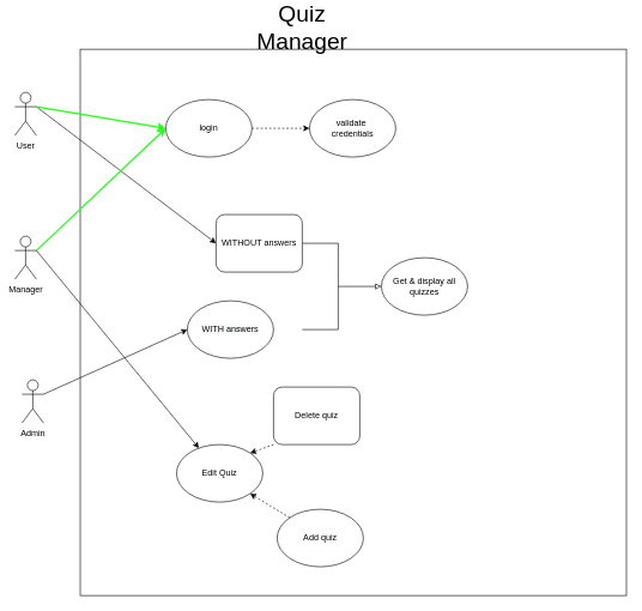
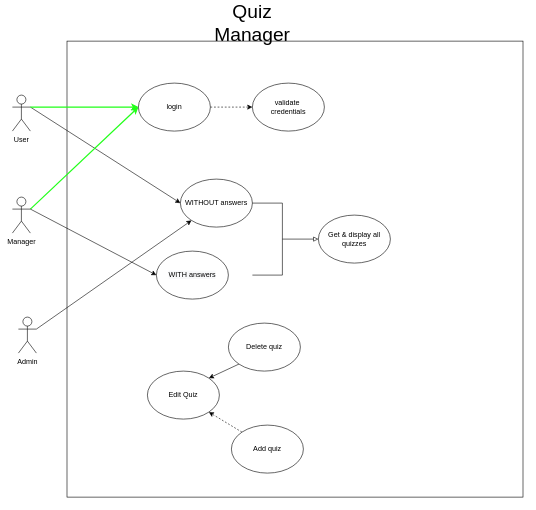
  <mxCell id="0" />
  <mxCell id="1" parent="0" />
  <mxCell id="2" value="" style="whiteSpace=wrap;html=1;aspect=fixed;" vertex="1" parent="1"><mxGeometry x="111" y="60" width="760" height="760" as="geometry" /></mxCell>
  <mxCell id="3" style="edgeStyle=none;rounded=0;orthogonalLoop=1;jettySize=auto;html=1;exitX=1;exitY=0.333;exitDx=0;exitDy=0;exitPerimeter=0;entryX=0;entryY=0.5;entryDx=0;entryDy=0;" edge="1" parent="1" source="4" target="13"><mxGeometry relative="1" as="geometry" /></mxCell>
- <mxCell id="4" value="User" style="shape=umlActor;verticalLabelPosition=bottom;verticalAlign=top;html=1;outlineConnect=0;" vertex="1" parent="1"><mxGeometry x="20" y="120" width="30" height="60" as="geometry" /></mxCell>
+ <mxCell id="4" value="User" style="shape=umlActor;verticalLabelPosition=bottom;verticalAlign=top;html=1;outlineConnect=0;" vertex="1" parent="1"><mxGeometry x="20" y="150" width="30" height="60" as="geometry" /></mxCell>
  <mxCell id="5" style="rounded=0;orthogonalLoop=1;jettySize=auto;html=1;exitX=1;exitY=0.333;exitDx=0;exitDy=0;exitPerimeter=0;strokeColor=#21FF19;strokeWidth=2;" edge="1" parent="1" source="7"><mxGeometry relative="1" as="geometry"><mxPoint x="230" y="170" as="targetPoint" /></mxGeometry></mxCell>
- <mxCell id="6" style="edgeStyle=none;rounded=0;orthogonalLoop=1;jettySize=auto;html=1;exitX=1;exitY=0.333;exitDx=0;exitDy=0;exitPerimeter=0;" edge="1" parent="1" source="7" target="14"><mxGeometry relative="1" as="geometry"><mxPoint x="540" y="430" as="targetPoint" /></mxGeometry></mxCell>
+ <mxCell id="6" style="edgeStyle=none;rounded=0;orthogonalLoop=1;jettySize=auto;html=1;exitX=1;exitY=0.333;exitDx=0;exitDy=0;exitPerimeter=0;entryX=0;entryY=0.5;entryDx=0;entryDy=0;" edge="1" parent="1" source="7" target="16"><mxGeometry relative="1" as="geometry"><mxPoint x="540" y="430" as="targetPoint" /></mxGeometry></mxCell>
  <mxCell id="7" value="Manager" style="shape=umlActor;verticalLabelPosition=bottom;verticalAlign=top;html=1;outlineConnect=0;" vertex="1" parent="1"><mxGeometry x="20" y="320" width="30" height="60" as="geometry" /></mxCell>
- <mxCell id="8" style="edgeStyle=none;rounded=0;orthogonalLoop=1;jettySize=auto;html=1;exitX=1;exitY=0.333;exitDx=0;exitDy=0;exitPerimeter=0;entryX=0;entryY=0.5;entryDx=0;entryDy=0;" edge="1" parent="1" source="9" target="16"><mxGeometry relative="1" as="geometry"><mxPoint x="230" y="330" as="targetPoint" /></mxGeometry></mxCell>
+ <mxCell id="8" style="edgeStyle=none;rounded=0;orthogonalLoop=1;jettySize=auto;html=1;exitX=1;exitY=0.333;exitDx=0;exitDy=0;exitPerimeter=0;" edge="1" parent="1" source="9" target="13"><mxGeometry relative="1" as="geometry"><mxPoint x="230" y="330" as="targetPoint" /></mxGeometry></mxCell>
  <mxCell id="9" value="Admin" style="shape=umlActor;verticalLabelPosition=bottom;verticalAlign=top;html=1;outlineConnect=0;" vertex="1" parent="1"><mxGeometry x="30" y="520" width="30" height="60" as="geometry" /></mxCell>
  <mxCell id="10" value="" style="edgeStyle=orthogonalEdgeStyle;rounded=0;orthogonalLoop=1;jettySize=auto;html=1;dashed=1;" edge="1" parent="1" source="11" target="12"><mxGeometry relative="1" as="geometry" /></mxCell>
  <mxCell id="11" value="login" style="ellipse;whiteSpace=wrap;html=1;" vertex="1" parent="1"><mxGeometry x="230" y="130" width="120" height="80" as="geometry" /></mxCell>
- <mxCell id="12" value="validate&amp;nbsp;&lt;br&gt;credentials" style="ellipse;whiteSpace=wrap;html=1;" vertex="1" parent="1"><mxGeometry x="430" y="130" width="120" height="80" as="geometry" /></mxCell>
- <mxCell id="13" value="WITHOUT answers" style="whiteSpace=wrap;html=1;rounded=1;" vertex="1" parent="1"><mxGeometry x="300" y="290" width="120" height="80" as="geometry" /></mxCell>
+ <mxCell id="12" value="validate&amp;nbsp;&lt;br&gt;credentials" style="ellipse;whiteSpace=wrap;html=1;" vertex="1" parent="1"><mxGeometry x="420" y="130" width="120" height="80" as="geometry" /></mxCell>
+ <mxCell id="13" value="WITHOUT answers" style="ellipse;whiteSpace=wrap;html=1;" vertex="1" parent="1"><mxGeometry x="300" y="290" width="120" height="80" as="geometry" /></mxCell>
  <mxCell id="14" value="Edit Quiz" style="ellipse;whiteSpace=wrap;html=1;" vertex="1" parent="1"><mxGeometry x="245" y="610" width="120" height="80" as="geometry" /></mxCell>
  <mxCell id="15" value="" style="endArrow=classic;html=1;entryX=0;entryY=0.5;entryDx=0;entryDy=0;strokeColor=#21FF19;strokeWidth=2;exitX=1;exitY=0.333;exitDx=0;exitDy=0;exitPerimeter=0;" edge="1" parent="1" source="4" target="11"><mxGeometry width="50" height="50" relative="1" as="geometry"><mxPoint x="50" y="150" as="sourcePoint" /><mxPoint x="100" y="100" as="targetPoint" /></mxGeometry></mxCell>
  <mxCell id="16" value="&lt;span style=&quot;color: rgb(0 , 0 , 0) ; font-family: &amp;#34;helvetica&amp;#34; ; font-size: 12px ; font-style: normal ; font-weight: 400 ; letter-spacing: normal ; text-align: center ; text-indent: 0px ; text-transform: none ; word-spacing: 0px ; background-color: rgb(248 , 249 , 250) ; display: inline ; float: none&quot;&gt;WITH answers&lt;/span&gt;" style="ellipse;whiteSpace=wrap;html=1;" vertex="1" parent="1"><mxGeometry x="260" y="410" width="120" height="80" as="geometry" /></mxCell>
  <mxCell id="17" style="edgeStyle=none;rounded=0;orthogonalLoop=1;jettySize=auto;html=1;exitX=0;exitY=0;exitDx=0;exitDy=0;entryX=1;entryY=1;entryDx=0;entryDy=0;strokeColor=#000000;strokeWidth=1;dashed=1;" edge="1" parent="1" source="18" target="14"><mxGeometry relative="1" as="geometry" /></mxCell>
  <mxCell id="18" value="Add quiz" style="ellipse;whiteSpace=wrap;html=1;" vertex="1" parent="1"><mxGeometry x="385" y="700" width="120" height="80" as="geometry" /></mxCell>
- <mxCell id="19" style="edgeStyle=none;rounded=0;orthogonalLoop=1;jettySize=auto;html=1;exitX=0;exitY=1;exitDx=0;exitDy=0;entryX=1;entryY=0;entryDx=0;entryDy=0;dashed=1;strokeColor=#000000;strokeWidth=1;" edge="1" parent="1" source="20" target="14"><mxGeometry relative="1" as="geometry" /></mxCell>
- <mxCell id="20" value="Delete quiz" style="whiteSpace=wrap;html=1;rounded=1;" vertex="1" parent="1"><mxGeometry x="380" y="530" width="120" height="80" as="geometry" /></mxCell>
+ <mxCell id="19" style="edgeStyle=none;rounded=0;orthogonalLoop=1;jettySize=auto;html=1;exitX=0;exitY=1;exitDx=0;exitDy=0;entryX=1;entryY=0;entryDx=0;entryDy=0;dashed=0;strokeColor=#000000;strokeWidth=1;" edge="1" parent="1" source="20" target="14"><mxGeometry relative="1" as="geometry" /></mxCell>
+ <mxCell id="20" value="Delete quiz" style="ellipse;whiteSpace=wrap;html=1;" vertex="1" parent="1"><mxGeometry x="380" y="530" width="120" height="80" as="geometry" /></mxCell>
  <mxCell id="21" value="&lt;font style=&quot;font-size: 32px&quot;&gt;Quiz Manager&lt;/font&gt;" style="text;html=1;strokeColor=none;fillColor=none;align=center;verticalAlign=middle;whiteSpace=wrap;rounded=0;" vertex="1" parent="1"><mxGeometry x="410" y="20" width="20" height="20" as="geometry" /></mxCell>
  <mxCell id="22" value="Get &amp;amp; display all quizzes" style="ellipse;whiteSpace=wrap;html=1;" vertex="1" parent="1"><mxGeometry x="530" y="350" width="120" height="80" as="geometry" /></mxCell>
  <mxCell id="23" style="edgeStyle=none;rounded=0;orthogonalLoop=1;jettySize=auto;html=1;exitX=0;exitY=0.5;exitDx=0;exitDy=0;exitPerimeter=0;entryX=0;entryY=0.5;entryDx=0;entryDy=0;strokeColor=#000000;strokeWidth=1;endArrow=block;endFill=0;" edge="1" parent="1" source="24" target="22"><mxGeometry relative="1" as="geometry" /></mxCell>
  <mxCell id="24" value="" style="strokeWidth=1;html=1;shape=mxgraph.flowchart.annotation_1;align=left;pointerEvents=1;rotation=-180;" vertex="1" parent="1"><mxGeometry x="420" y="330" width="50" height="120" as="geometry" /></mxCell>
